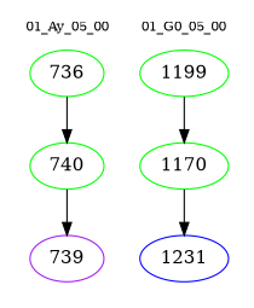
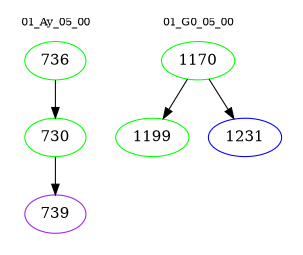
  digraph {
    node [color=green]
    edge [color=black]
    n1 [label=736]
-   n2 [label=740]
+   n2 [label=730]
    n3 [color=purple label=739]
    n4 [label=1199]
    n5 [label=1170]
    n6 [color=blue label=1231]
    subgraph cluster_1 {
      color=white
      fontsize=10
      label="01_Ay_05_00"
      n1
      n2
      n3
    }
    subgraph cluster_2 {
      color=white
      fontsize=10
      label="01_G0_05_00"
      n4
      n5
      n6
    }
    n1 -> n2
    n2 -> n3
-   n4 -> n5
+   n5 -> n4
    n5 -> n6
  }
